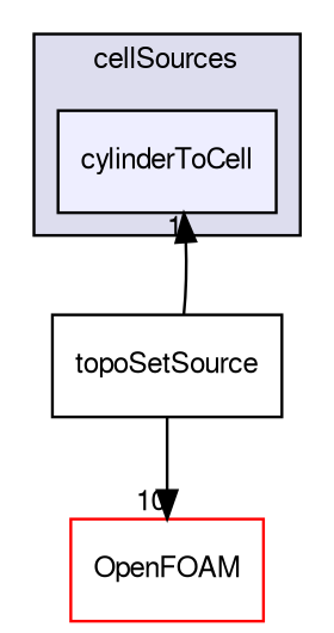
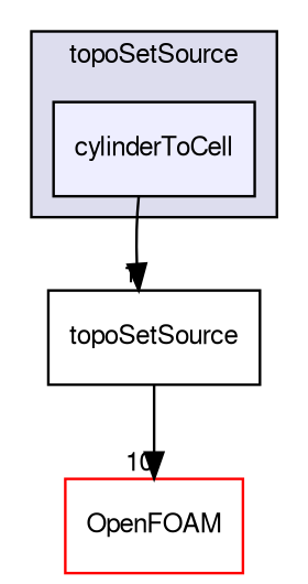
  digraph {
    compound=true
    node [fontname=FreeSans fontsize=10 shape=box]
    edge [labeldistance=1.5 labelfontname=FreeSans labelfontsize=10]
    n1 [fillcolor="#eeeeff" label=cylinderToCell pencolor=black style=filled]
    n2 [label=topoSetSource]
    n3 [color=red label=OpenFOAM]
    subgraph cluster_1 {
      bgcolor="#ddddee"
      fontname=FreeSans
      fontsize=10
-     label=cellSources
+     label=topoSetSource
      pencolor=black
      n1
    }
-   n2 -> n1 [headlabel=1]
+   n1 -> n2 [headlabel=1]
    n2 -> n3 [headlabel=10]
  }
